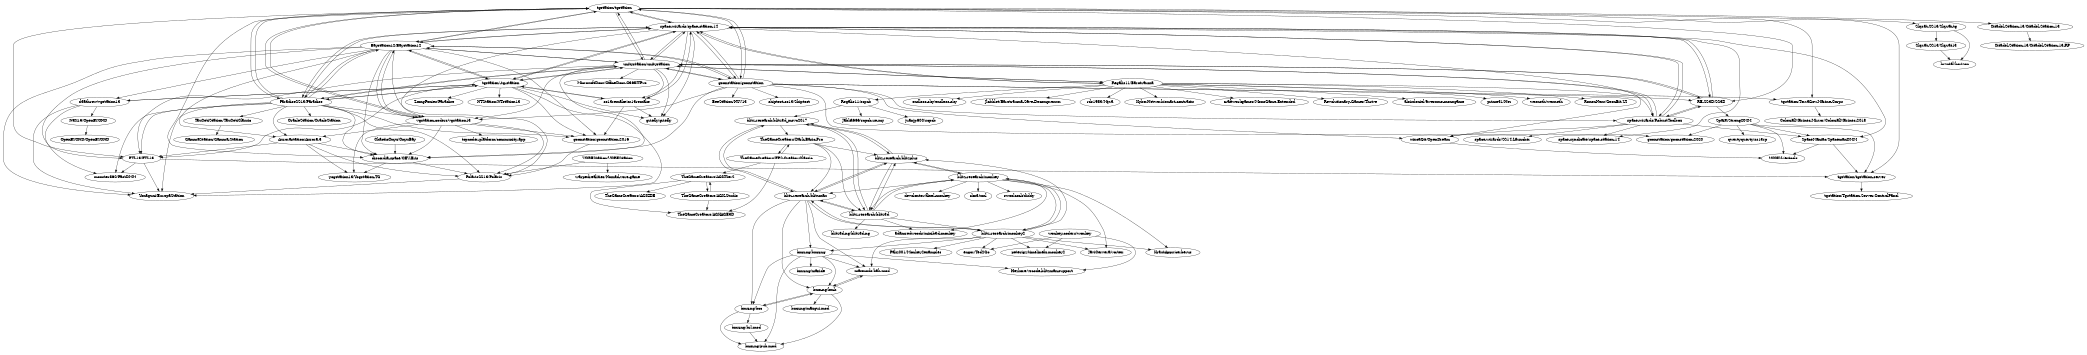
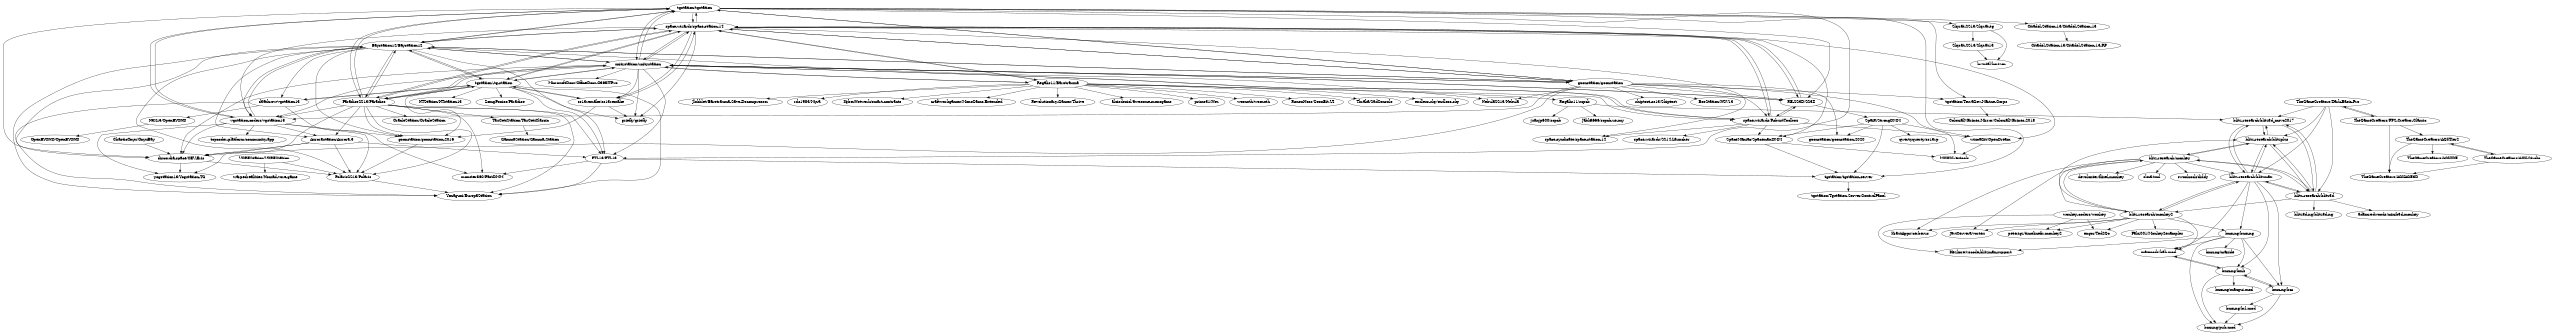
  digraph {
    "tgstation/tgstation" [l="-15.626,25.941"]
    "space-wizards/space-station-14" [l="-15.563,25.928"]
    "Baystation12/Baystation12" [l="-15.591,25.958"]
    "unitystation/unitystation" [l="-15.579,25.94"]
    "ParadiseSS13/Paradise" [l="-15.587,25.973"]
    "vgstation-coders/vgstation13" [l="-15.61,25.966"]
    "goonstation/goonstation" [l="-15.606,25.92"]
    "tgstation/TerraGov-Marine-Corps" [l="-15.661,25.923"]
    "Skyrat-SS13/Skyrat-tg" [l="-15.7,25.936"]
    "discordia-space/CEV-Eris" [l="-15.628,25.97"]
    "FTL13/FTL13" [l="-15.605,25.954"]
    "Citadel-Station-13/Citadel-Station-13" [l="-15.682,25.967"]
    "RE-SS3D/SS3D" [l="-15.586,25.909"]
    "tgstation/tgstation-server" [l="-15.617,25.902"]
    "Regalis11/Barotrauma" [l="-15.511,25.911"]
    "space-wizards/RobustToolbox" [l="-15.562,25.903"]
    "griefly/griefly" [l="-15.533,25.946"]
    "ss13remake/ss13remake" [l="-15.545,25.958"]
    "tgstation/-tg-station" [l="-15.565,25.965"]
    "wixoaGit/OpenDream" [l="-15.571,25.887"]
    "space-syndicate/space-station-14" [l="-15.541,25.895"]
    "SpaceManiac/SpacemanDMM" [l="-15.587,25.885"]
    "goonstation/goonstation-2016" [l="-15.575,25.985"]
    "d3athrow/vgstation13" [l="-15.565,26.001"]
    "Yonaguni/EuropaStation" [l="-15.59,25.989"]
    "PolarisSS13/Polaris" [l="-15.606,25.996"]
    "Aurorastation/Aurora.3" [l="-15.618,25.985"]
+   "NebulaSS13/Nebula" [l="-15.628,25.92"]
    "MicrosoftDocs/OfficeDocs-O365ITPro" [l="27.123,18.366"]
    "monster860/FastDMM" [l="-15.562,25.984"]
    "TauCetiStation/TauCetiClassic" [l="-15.546,26.024"]
    "OracleStation/OracleStation" [l="-15.59,26.012"]
    "yogstation13/Yogstation-TG" [l="-15.64,25.988"]
    "topcoder-platform/community-app" [l="9.919,23.135"]
    "goonstation/goonstation-2020" [l="-15.615,25.884"]
    "BeeStation/NSV13" [l="-15.648,25.881"]
    "shiptest-ss13/Shiptest" [l="-15.644,25.899"]
    "ColonialMarines-Mirror/ColonialMarines-2018" [l="-15.692,25.911"]
    "Skyrat-SS13/Skyrat13" [l="-15.733,25.94"]
    "hrzntal/horizon" [l="-15.724,25.926"]
    "Citadel-Station-13/Citadel-Station-13-RP" [l="-15.71,25.982"]
    "SpaiR/StrongDMM" [l="-15.603,25.87"]
    "tgstation/Tgstation.Server.ControlPanel" [l="-15.629,25.877"]
    "craftworkgames/MonoGame.Extended" [l="-14.303,25.918"]
    "Regalis11/scpcb" [l="-15.408,25.875"]
    "Revolutionary-Games/Thrive" [l="-23.841,32.533"]
    "aloisdeniel/awesome-monogame" [l="-14.322,25.907"]
    "prime31/Nez" [l="-14.314,25.93"]
    "wesnoth/wesnoth" [l="-25.182,32.118"]
    "RonenNess/GeonBit.UI" [l="-14.31,25.883"]
+   "Thraka/SadConsole" [l="-14.276,25.858"]
    "endless-sky/endless-sky" [l="-25.155,32.123"]
    "Jlobblet/Barotrauma-Save-Decompressor" [l="-15.48,25.9"]
    "rds1983/Myra" [l="-14.295,25.885"]
    "KyberNetwork/smart-contracts" [l="32.029,-29.159"]
    "space-wizards/SS14.Launcher" [l="-15.546,25.875"]
    "NTStation/NTstation13" [l="-15.598,25.937"]
    "ZomgPonies/Paradise" [l="-15.533,25.983"]
    "MCHSL/extools" [l="-15.582,25.863"]
    "N3X15/OpenBYOND" [l="-15.565,26.039"]
    "GammaStation/Gamma-Station" [l="-15.529,26.044"]
    "qwertyquerty/ss13rp" [l="-15.609,25.843"]
    "juanjp600/scpcb" [l="-15.388,25.89"]
    "Jabka666/scpcb-ue-my" [l="-15.405,25.855"]
    "blitz-research/blitz3d_msvc2017" [l="-15.312,25.843"]
    "blitz-research/blitzplus" [l="-15.284,25.838"]
    "blitz-research/blitzmax" [l="-15.269,25.832"]
    "blitz-research/blitz3d" [l="-15.288,25.853"]
    "bmx-ng/bmx-ng" [l="-15.232,25.812"]
    "maxmods/bah.mod" [l="-15.249,25.818"]
    "bmx-ng/bmk" [l="-15.234,25.826"]
    "Hezkore/vscode-blitzmax-support" [l="-15.205,25.799"]
    "bmx-ng/bcc" [l="-15.226,25.835"]
    "bmx-ng/maxide" [l="-15.226,25.791"]
    "bmx-ng/pub.mod" [l="-15.215,25.825"]
    "bmx-ng/maxgui.mod" [l="-15.215,25.844"]
    "bmx-ng/brl.mod" [l="-15.202,25.84"]
    "blitz-research/monkey" [l="-15.261,25.861"]
    "blitz-research/monkey2" [l="-15.248,25.837"]
    "blitz3d-ng/blitz3d-ng" [l="-15.31,25.876"]
    "adamredwoods/minib3d-monkey" [l="-15.281,25.877"]
    "wonkey-coders/wonkey" [l="-15.185,25.808"]
    "peterigz/timelinefx.monkey2" [l="-15.211,25.816"]
    "engor/Ted2Go" [l="-15.203,25.826"]
    "OpenBYOND/OpenBYOND" [l="-15.563,26.062"]
    "TheGameCreators/Dark-Basic-Pro" [l="-15.301,25.814"]
    "TheGameCreators/FPS-Creator-Classic" [l="-15.308,25.779"]
    "TheGameCreators/AGKTier2" [l="-15.316,25.748"]
    "TheGameCreators/AGKAGE3D" [l="-15.301,25.757"]
    "TheGameCreators/AGKIDE" [l="-15.328,25.729"]
    "TheGameCreators/AGK-Studio" [l="-15.301,25.737"]
    "devolonter/flixel-monkey" [l="-15.26,25.894"]
    "skn3/xml" [l="-15.254,25.882"]
    "swoolcock/diddy" [l="-15.238,25.883"]
    "JaviCervera/vortex" [l="-15.24,25.854"]
    "KrautApps/cerberus" [l="-15.233,25.864"]
    "Pakz001/Monkey2examples" [l="-15.253,25.806"]
    "VOREStation/VOREStation" [l="-15.624,26.037"]
    "warpedrealities/Nomad-vore-game" [l="-15.632,26.056"]
    "ChaoticOnyx/OnyxBay" [l="-15.664,26.001"]
    "tgstation/tgstation" -> "space-wizards/space-station-14"
    "tgstation/tgstation" -> "Baystation12/Baystation12"
    "tgstation/tgstation" -> "unitystation/unitystation"
    "tgstation/tgstation" -> "ParadiseSS13/Paradise"
    "tgstation/tgstation" -> "vgstation-coders/vgstation13"
    "tgstation/tgstation" -> "goonstation/goonstation"
    "tgstation/tgstation" -> "tgstation/TerraGov-Marine-Corps"
    "tgstation/tgstation" -> "Skyrat-SS13/Skyrat-tg"
    "tgstation/tgstation" -> "discordia-space/CEV-Eris"
    "tgstation/tgstation" -> "FTL13/FTL13"
    "tgstation/tgstation" -> "Citadel-Station-13/Citadel-Station-13"
    "tgstation/tgstation" -> "RE-SS3D/SS3D"
    "tgstation/tgstation" -> "tgstation/tgstation-server"
    "space-wizards/space-station-14" -> "tgstation/tgstation"
    "space-wizards/space-station-14" -> "Baystation12/Baystation12"
    "space-wizards/space-station-14" -> "unitystation/unitystation"
    "space-wizards/space-station-14" -> "ParadiseSS13/Paradise"
    "space-wizards/space-station-14" -> "vgstation-coders/vgstation13"
    "space-wizards/space-station-14" -> "goonstation/goonstation"
    "space-wizards/space-station-14" -> "RE-SS3D/SS3D"
    "space-wizards/space-station-14" -> "Regalis11/Barotrauma"
    "space-wizards/space-station-14" -> "space-wizards/RobustToolbox"
    "space-wizards/space-station-14" -> "griefly/griefly"
    "space-wizards/space-station-14" -> "ss13remake/ss13remake"
    "space-wizards/space-station-14" -> "tgstation/-tg-station"
    "space-wizards/space-station-14" -> "wixoaGit/OpenDream"
    "space-wizards/space-station-14" -> "space-syndicate/space-station-14"
    "space-wizards/space-station-14" -> "SpaceManiac/SpacemanDMM"
    "Baystation12/Baystation12" -> "tgstation/tgstation"
    "Baystation12/Baystation12" -> "space-wizards/space-station-14"
    "Baystation12/Baystation12" -> "unitystation/unitystation"
    "Baystation12/Baystation12" -> "ParadiseSS13/Paradise"
    "Baystation12/Baystation12" -> "vgstation-coders/vgstation13"
    "Baystation12/Baystation12" -> "goonstation/goonstation"
    "Baystation12/Baystation12" -> "discordia-space/CEV-Eris"
    "Baystation12/Baystation12" -> "FTL13/FTL13"
    "Baystation12/Baystation12" -> "tgstation/-tg-station"
    "Baystation12/Baystation12" -> "goonstation/goonstation-2016"
    "Baystation12/Baystation12" -> "d3athrow/vgstation13"
    "Baystation12/Baystation12" -> "Yonaguni/EuropaStation"
    "Baystation12/Baystation12" -> "PolarisSS13/Polaris"
    "Baystation12/Baystation12" -> "Aurorastation/Aurora.3"
+   "Baystation12/Baystation12" -> "NebulaSS13/Nebula"
    "unitystation/unitystation" -> "tgstation/tgstation"
    "unitystation/unitystation" -> "space-wizards/space-station-14"
    "unitystation/unitystation" -> "Baystation12/Baystation12"
    "unitystation/unitystation" -> "ParadiseSS13/Paradise"
    "unitystation/unitystation" -> "vgstation-coders/vgstation13"
    "unitystation/unitystation" -> "goonstation/goonstation"
    "unitystation/unitystation" -> "discordia-space/CEV-Eris"
    "unitystation/unitystation" -> "FTL13/FTL13"
    "unitystation/unitystation" -> "RE-SS3D/SS3D"
    "unitystation/unitystation" -> "Regalis11/Barotrauma"
    "unitystation/unitystation" -> "space-wizards/RobustToolbox"
    "unitystation/unitystation" -> "griefly/griefly"
    "unitystation/unitystation" -> "ss13remake/ss13remake"
    "unitystation/unitystation" -> "tgstation/-tg-station"
    "unitystation/unitystation" -> "MicrosoftDocs/OfficeDocs-O365ITPro" [e=1]
    "ParadiseSS13/Paradise" -> "tgstation/tgstation"
    "ParadiseSS13/Paradise" -> "space-wizards/space-station-14"
    "ParadiseSS13/Paradise" -> "Baystation12/Baystation12"
    "ParadiseSS13/Paradise" -> "unitystation/unitystation"
    "ParadiseSS13/Paradise" -> "vgstation-coders/vgstation13"
    "ParadiseSS13/Paradise" -> "discordia-space/CEV-Eris"
    "ParadiseSS13/Paradise" -> "FTL13/FTL13"
    "ParadiseSS13/Paradise" -> "tgstation/-tg-station"
    "ParadiseSS13/Paradise" -> "goonstation/goonstation-2016"
    "ParadiseSS13/Paradise" -> "Yonaguni/EuropaStation"
    "ParadiseSS13/Paradise" -> "PolarisSS13/Polaris"
    "ParadiseSS13/Paradise" -> "Aurorastation/Aurora.3"
    "ParadiseSS13/Paradise" -> "monster860/FastDMM"
    "ParadiseSS13/Paradise" -> "TauCetiStation/TauCetiClassic"
    "ParadiseSS13/Paradise" -> "OracleStation/OracleStation"
    "vgstation-coders/vgstation13" -> "tgstation/tgstation"
    "vgstation-coders/vgstation13" -> "Baystation12/Baystation12"
    "vgstation-coders/vgstation13" -> "discordia-space/CEV-Eris"
    "vgstation-coders/vgstation13" -> "goonstation/goonstation-2016"
    "vgstation-coders/vgstation13" -> "PolarisSS13/Polaris"
    "vgstation-coders/vgstation13" -> "Aurorastation/Aurora.3"
    "vgstation-coders/vgstation13" -> "yogstation13/Yogstation-TG"
    "vgstation-coders/vgstation13" -> "topcoder-platform/community-app" [e=1]
    "goonstation/goonstation" -> "tgstation/tgstation"
    "goonstation/goonstation" -> "space-wizards/space-station-14"
    "goonstation/goonstation" -> "Baystation12/Baystation12"
    "goonstation/goonstation" -> "unitystation/unitystation"
    "goonstation/goonstation" -> "vgstation-coders/vgstation13"
    "goonstation/goonstation" -> "tgstation/TerraGov-Marine-Corps"
    "goonstation/goonstation" -> "discordia-space/CEV-Eris"
    "goonstation/goonstation" -> "RE-SS3D/SS3D"
    "goonstation/goonstation" -> "space-wizards/RobustToolbox"
    "goonstation/goonstation" -> "wixoaGit/OpenDream"
+   "goonstation/goonstation" -> "NebulaSS13/Nebula"
    "goonstation/goonstation" -> "goonstation/goonstation-2020"
    "goonstation/goonstation" -> "BeeStation/NSV13"
    "goonstation/goonstation" -> "shiptest-ss13/Shiptest"
    "tgstation/TerraGov-Marine-Corps" -> "ColonialMarines-Mirror/ColonialMarines-2018"
    "Skyrat-SS13/Skyrat-tg" -> "Skyrat-SS13/Skyrat13"
    "Skyrat-SS13/Skyrat-tg" -> "hrzntal/horizon"
    "discordia-space/CEV-Eris" -> "PolarisSS13/Polaris"
    "discordia-space/CEV-Eris" -> "yogstation13/Yogstation-TG"
    "FTL13/FTL13" -> "tgstation/tgstation-server"
    "FTL13/FTL13" -> "Yonaguni/EuropaStation"
    "FTL13/FTL13" -> "monster860/FastDMM"
    "Citadel-Station-13/Citadel-Station-13" -> "Citadel-Station-13/Citadel-Station-13-RP"
    "RE-SS3D/SS3D" -> "space-wizards/space-station-14"
    "RE-SS3D/SS3D" -> "unitystation/unitystation"
    "RE-SS3D/SS3D" -> "space-wizards/RobustToolbox"
    "RE-SS3D/SS3D" -> "SpaiR/StrongDMM"
    "tgstation/tgstation-server" -> "tgstation/Tgstation.Server.ControlPanel"
    "Regalis11/Barotrauma" -> "space-wizards/space-station-14"
    "Regalis11/Barotrauma" -> "unitystation/unitystation"
    "Regalis11/Barotrauma" -> "space-wizards/RobustToolbox"
    "Regalis11/Barotrauma" -> "craftworkgames/MonoGame.Extended" [e=1]
    "Regalis11/Barotrauma" -> "Regalis11/scpcb"
    "Regalis11/Barotrauma" -> "Revolutionary-Games/Thrive" [e=1]
    "Regalis11/Barotrauma" -> "aloisdeniel/awesome-monogame" [e=1]
    "Regalis11/Barotrauma" -> "prime31/Nez" [e=1]
    "Regalis11/Barotrauma" -> "wesnoth/wesnoth" [e=1]
    "Regalis11/Barotrauma" -> "RonenNess/GeonBit.UI" [e=1]
+   "Regalis11/Barotrauma" -> "Thraka/SadConsole" [e=1]
    "Regalis11/Barotrauma" -> "endless-sky/endless-sky" [e=1]
    "Regalis11/Barotrauma" -> "Jlobblet/Barotrauma-Save-Decompressor"
    "Regalis11/Barotrauma" -> "rds1983/Myra" [e=1]
    "Regalis11/Barotrauma" -> "KyberNetwork/smart-contracts" [e=1]
    "space-wizards/RobustToolbox" -> "space-wizards/space-station-14"
    "space-wizards/RobustToolbox" -> "unitystation/unitystation"
    "space-wizards/RobustToolbox" -> "RE-SS3D/SS3D"
    "space-wizards/RobustToolbox" -> "wixoaGit/OpenDream"
    "space-wizards/RobustToolbox" -> "space-syndicate/space-station-14"
    "space-wizards/RobustToolbox" -> "SpaceManiac/SpacemanDMM"
    "space-wizards/RobustToolbox" -> "space-wizards/SS14.Launcher"
    "ss13remake/ss13remake" -> "space-wizards/space-station-14"
    "ss13remake/ss13remake" -> "griefly/griefly"
    "ss13remake/ss13remake" -> "tgstation/-tg-station"
    "ss13remake/ss13remake" -> "goonstation/goonstation-2016"
    "tgstation/-tg-station" -> "space-wizards/space-station-14"
    "tgstation/-tg-station" -> "Baystation12/Baystation12"
    "tgstation/-tg-station" -> "unitystation/unitystation"
    "tgstation/-tg-station" -> "ParadiseSS13/Paradise"
    "tgstation/-tg-station" -> "FTL13/FTL13"
    "tgstation/-tg-station" -> "griefly/griefly"
    "tgstation/-tg-station" -> "ss13remake/ss13remake"
    "tgstation/-tg-station" -> "goonstation/goonstation-2016"
    "tgstation/-tg-station" -> "d3athrow/vgstation13"
    "tgstation/-tg-station" -> "Yonaguni/EuropaStation"
    "tgstation/-tg-station" -> "NTStation/NTstation13"
    "tgstation/-tg-station" -> "ZomgPonies/Paradise"
    "wixoaGit/OpenDream" -> "MCHSL/extools"
    "SpaceManiac/SpacemanDMM" -> "tgstation/tgstation-server"
    "SpaceManiac/SpacemanDMM" -> "MCHSL/extools"
    "goonstation/goonstation-2016" -> "PolarisSS13/Polaris"
    "d3athrow/vgstation13" -> "tgstation/-tg-station"
    "d3athrow/vgstation13" -> "Yonaguni/EuropaStation"
    "d3athrow/vgstation13" -> "monster860/FastDMM"
    "d3athrow/vgstation13" -> "N3X15/OpenBYOND"
    "PolarisSS13/Polaris" -> "Yonaguni/EuropaStation"
    "Aurorastation/Aurora.3" -> "discordia-space/CEV-Eris"
    "Aurorastation/Aurora.3" -> "FTL13/FTL13"
    "Aurorastation/Aurora.3" -> "PolarisSS13/Polaris"
    "Aurorastation/Aurora.3" -> "yogstation13/Yogstation-TG"
    "TauCetiStation/TauCetiClassic" -> "GammaStation/Gamma-Station"
    "Skyrat-SS13/Skyrat13" -> "hrzntal/horizon"
    "SpaiR/StrongDMM" -> "tgstation/tgstation-server"
    "SpaiR/StrongDMM" -> "SpaceManiac/SpacemanDMM"
    "SpaiR/StrongDMM" -> "goonstation/goonstation-2020"
    "SpaiR/StrongDMM" -> "MCHSL/extools"
    "SpaiR/StrongDMM" -> "qwertyquerty/ss13rp"
    "Regalis11/scpcb" -> "juanjp600/scpcb"
    "Regalis11/scpcb" -> "Jabka666/scpcb-ue-my"
    "Regalis11/scpcb" -> "blitz-research/blitz3d_msvc2017"
    "N3X15/OpenBYOND" -> "OpenBYOND/OpenBYOND"
    "blitz-research/blitz3d_msvc2017" -> "blitz-research/blitzplus"
    "blitz-research/blitz3d_msvc2017" -> "blitz-research/blitzmax"
    "blitz-research/blitz3d_msvc2017" -> "blitz-research/blitz3d"
    "blitz-research/blitzplus" -> "blitz-research/blitz3d_msvc2017"
    "blitz-research/blitzplus" -> "blitz-research/blitzmax"
    "blitz-research/blitzplus" -> "blitz-research/blitz3d"
    "blitz-research/blitzplus" -> "blitz-research/monkey"
    "blitz-research/blitzmax" -> "blitz-research/blitz3d_msvc2017"
    "blitz-research/blitzmax" -> "blitz-research/blitzplus"
    "blitz-research/blitzmax" -> "blitz-research/blitz3d"
    "blitz-research/blitzmax" -> "bmx-ng/bmx-ng"
    "blitz-research/blitzmax" -> "maxmods/bah.mod"
    "blitz-research/blitzmax" -> "bmx-ng/bmk"
    "blitz-research/blitzmax" -> "bmx-ng/bcc"
    "blitz-research/blitzmax" -> "blitz-research/monkey2"
    "blitz-research/blitz3d" -> "blitz-research/blitz3d_msvc2017"
    "blitz-research/blitz3d" -> "blitz-research/blitzplus"
    "blitz-research/blitz3d" -> "blitz-research/blitzmax"
    "blitz-research/blitz3d" -> "blitz-research/monkey"
    "blitz-research/blitz3d" -> "blitz-research/monkey2"
    "blitz-research/blitz3d" -> "blitz3d-ng/blitz3d-ng"
    "blitz-research/blitz3d" -> "adamredwoods/minib3d-monkey"
    "bmx-ng/bmx-ng" -> "maxmods/bah.mod"
    "bmx-ng/bmx-ng" -> "bmx-ng/bmk"
    "bmx-ng/bmx-ng" -> "Hezkore/vscode-blitzmax-support"
    "bmx-ng/bmx-ng" -> "bmx-ng/bcc"
    "bmx-ng/bmx-ng" -> "bmx-ng/maxide"
    "bmx-ng/bmx-ng" -> "bmx-ng/pub.mod"
    "maxmods/bah.mod" -> "bmx-ng/bmk"
    "bmx-ng/bmk" -> "maxmods/bah.mod"
    "bmx-ng/bmk" -> "bmx-ng/bcc"
    "bmx-ng/bmk" -> "bmx-ng/pub.mod"
    "bmx-ng/bmk" -> "bmx-ng/maxgui.mod"
    "bmx-ng/bcc" -> "bmx-ng/bmk"
    "bmx-ng/bcc" -> "bmx-ng/pub.mod"
    "bmx-ng/bcc" -> "bmx-ng/brl.mod"
    "bmx-ng/brl.mod" -> "bmx-ng/pub.mod"
    "blitz-research/monkey" -> "blitz-research/blitzplus"
    "blitz-research/monkey" -> "blitz-research/blitzmax"
    "blitz-research/monkey" -> "blitz-research/blitz3d"
    "blitz-research/monkey" -> "blitz-research/monkey2"
-   "blitz-research/monkey" -> "adamredwoods/minib3d-monkey"
    "blitz-research/monkey" -> "devolonter/flixel-monkey"
    "blitz-research/monkey" -> "skn3/xml"
    "blitz-research/monkey" -> "swoolcock/diddy"
    "blitz-research/monkey" -> "JaviCervera/vortex"
    "blitz-research/monkey" -> "KrautApps/cerberus"
    "blitz-research/monkey2" -> "blitz-research/blitzplus"
    "blitz-research/monkey2" -> "blitz-research/blitzmax"
    "blitz-research/monkey2" -> "bmx-ng/bmx-ng"
    "blitz-research/monkey2" -> "maxmods/bah.mod"
    "blitz-research/monkey2" -> "blitz-research/monkey"
    "blitz-research/monkey2" -> "peterigz/timelinefx.monkey2"
    "blitz-research/monkey2" -> "engor/Ted2Go"
    "blitz-research/monkey2" -> "JaviCervera/vortex"
    "blitz-research/monkey2" -> "KrautApps/cerberus"
    "blitz-research/monkey2" -> "Pakz001/Monkey2examples"
    "wonkey-coders/wonkey" -> "Hezkore/vscode-blitzmax-support"
    "wonkey-coders/wonkey" -> "peterigz/timelinefx.monkey2"
    "wonkey-coders/wonkey" -> "engor/Ted2Go"
-   "blitz-research/blitz3d_msvc2017" -> "TheGameCreators/Dark-Basic-Pro"
+   "TheGameCreators/Dark-Basic-Pro" -> "blitz-research/blitz3d_msvc2017"
    "TheGameCreators/Dark-Basic-Pro" -> "blitz-research/blitzplus"
    "TheGameCreators/Dark-Basic-Pro" -> "blitz-research/blitzmax"
    "TheGameCreators/Dark-Basic-Pro" -> "blitz-research/blitz3d"
    "TheGameCreators/Dark-Basic-Pro" -> "TheGameCreators/FPS-Creator-Classic"
    "TheGameCreators/FPS-Creator-Classic" -> "TheGameCreators/Dark-Basic-Pro"
    "TheGameCreators/FPS-Creator-Classic" -> "TheGameCreators/AGKTier2"
    "TheGameCreators/FPS-Creator-Classic" -> "TheGameCreators/AGKAGE3D"
    "TheGameCreators/AGKTier2" -> "TheGameCreators/AGKAGE3D"
    "TheGameCreators/AGKTier2" -> "TheGameCreators/AGKIDE"
    "TheGameCreators/AGKTier2" -> "TheGameCreators/AGK-Studio"
    "TheGameCreators/AGK-Studio" -> "TheGameCreators/AGKTier2"
    "TheGameCreators/AGK-Studio" -> "TheGameCreators/AGKAGE3D"
    "VOREStation/VOREStation" -> "PolarisSS13/Polaris"
    "VOREStation/VOREStation" -> "warpedrealities/Nomad-vore-game"
    "ChaoticOnyx/OnyxBay" -> "discordia-space/CEV-Eris"
  }
